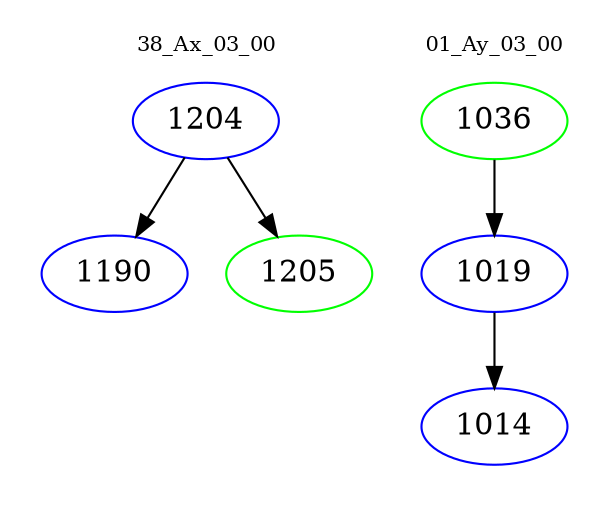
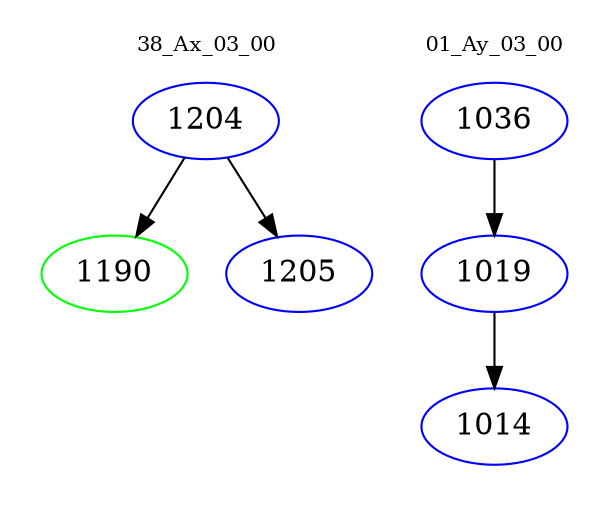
  digraph {
    node [color=blue]
    edge [color=black]
    n1 [label=1204]
-   n2 [label=1190]
-   n3 [color=green label=1205]
+   n2 [color=green label=1190]
+   n3 [label=1205]
    n4 [label=1019]
    n5 [label=1014]
-   n6 [color=green label=1036]
+   n6 [label=1036]
    subgraph cluster_1 {
      color=white
      fontsize=10
      label="38_Ax_03_00"
      n1
      n2
      n3
    }
    subgraph cluster_2 {
      color=white
      fontsize=10
      label="01_Ay_03_00"
      n4
      n5
      n6
    }
    n1 -> n2
    n1 -> n3
    n4 -> n5
    n6 -> n4
  }
